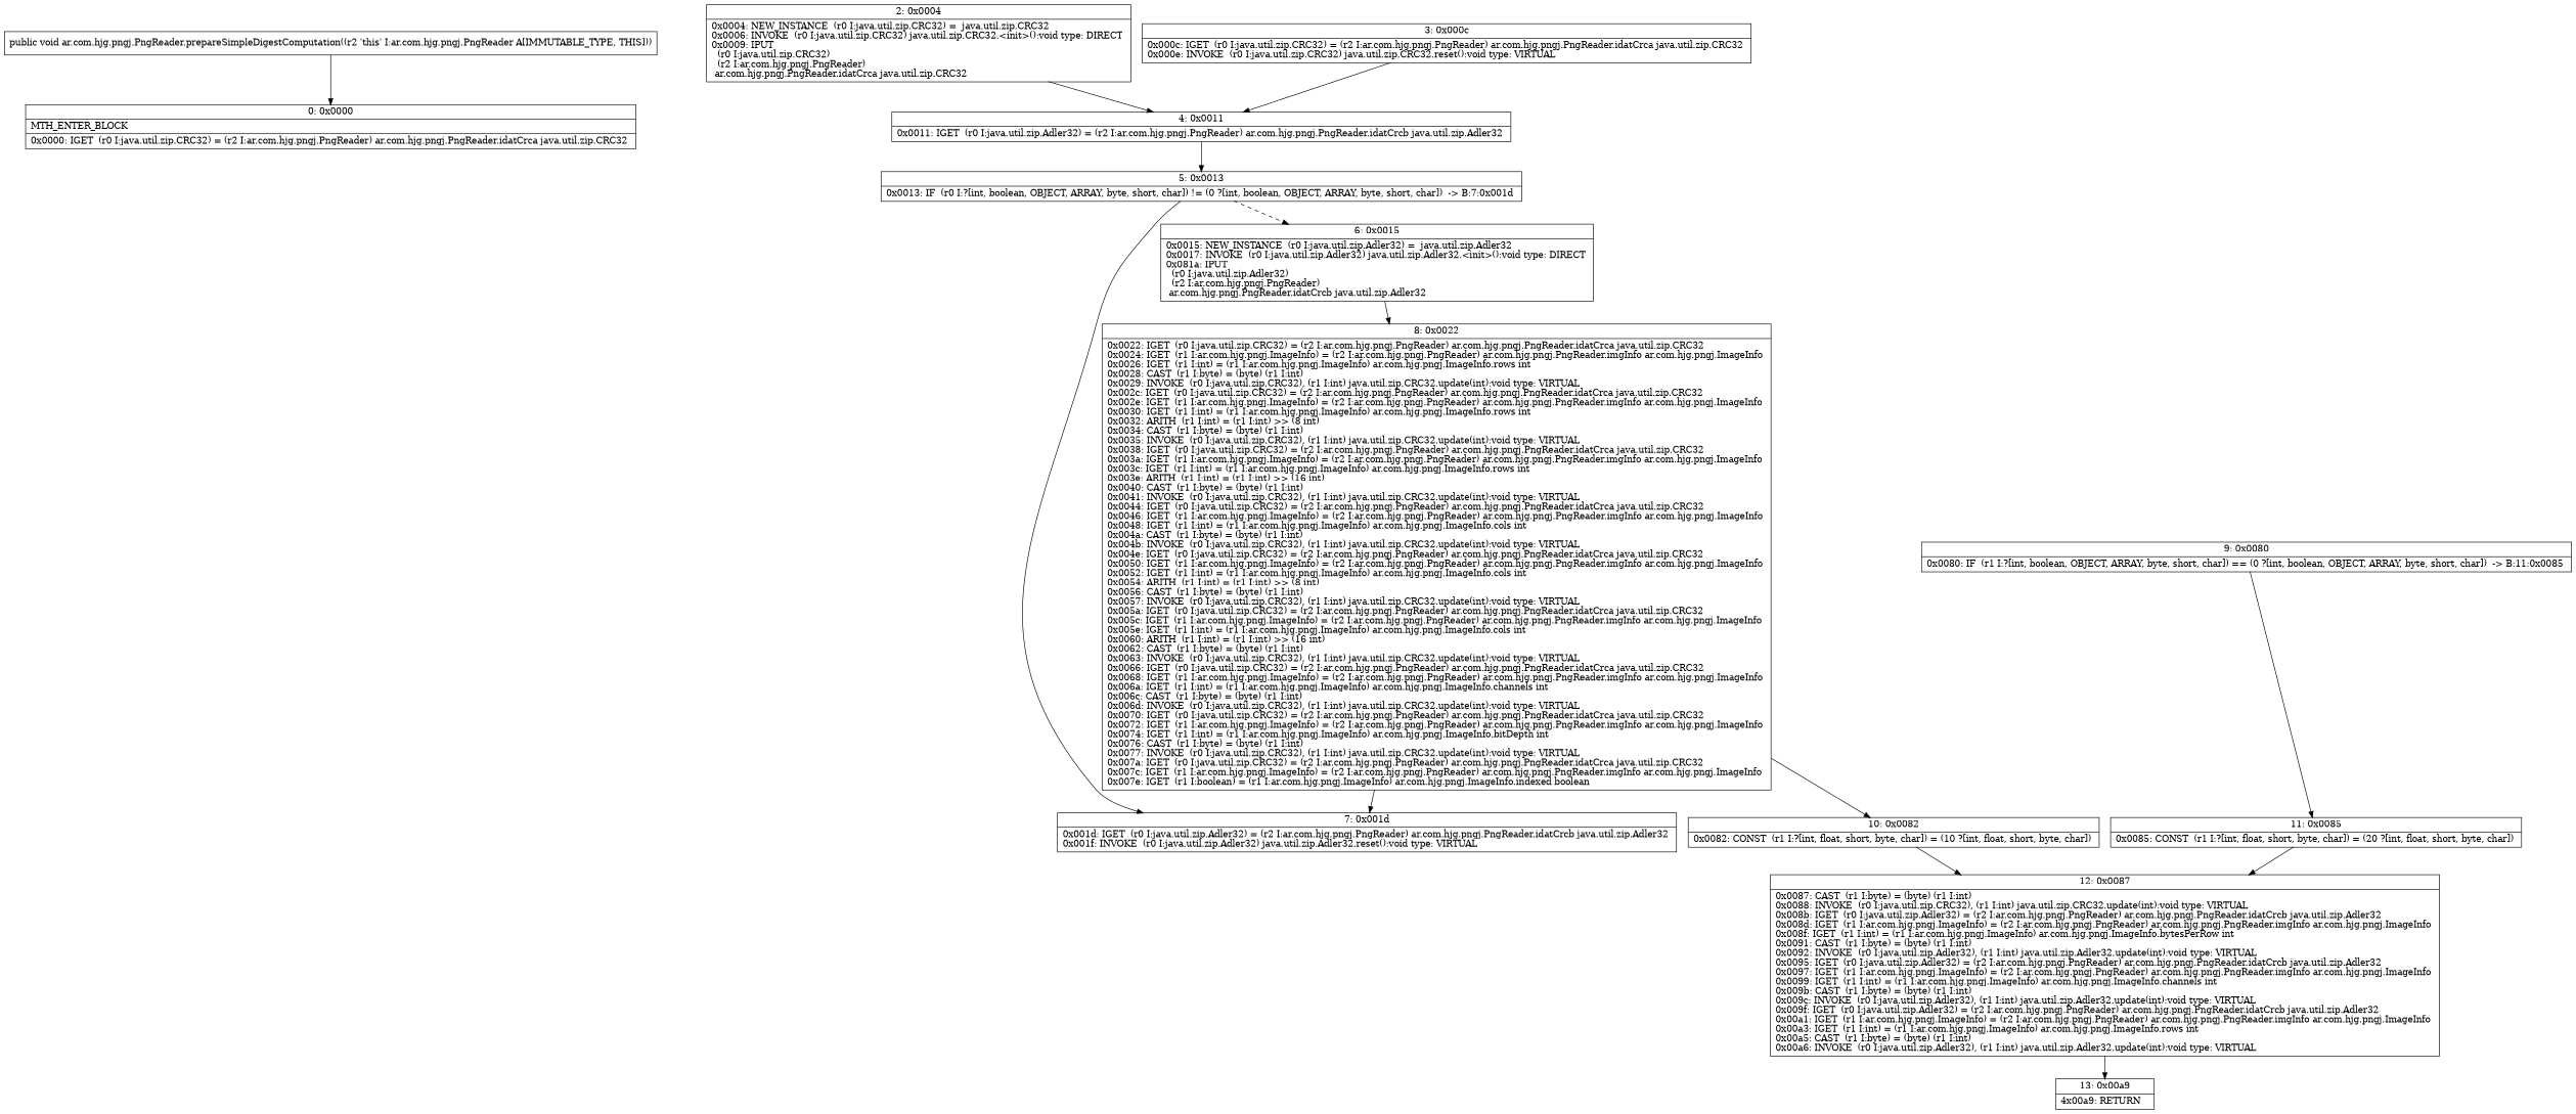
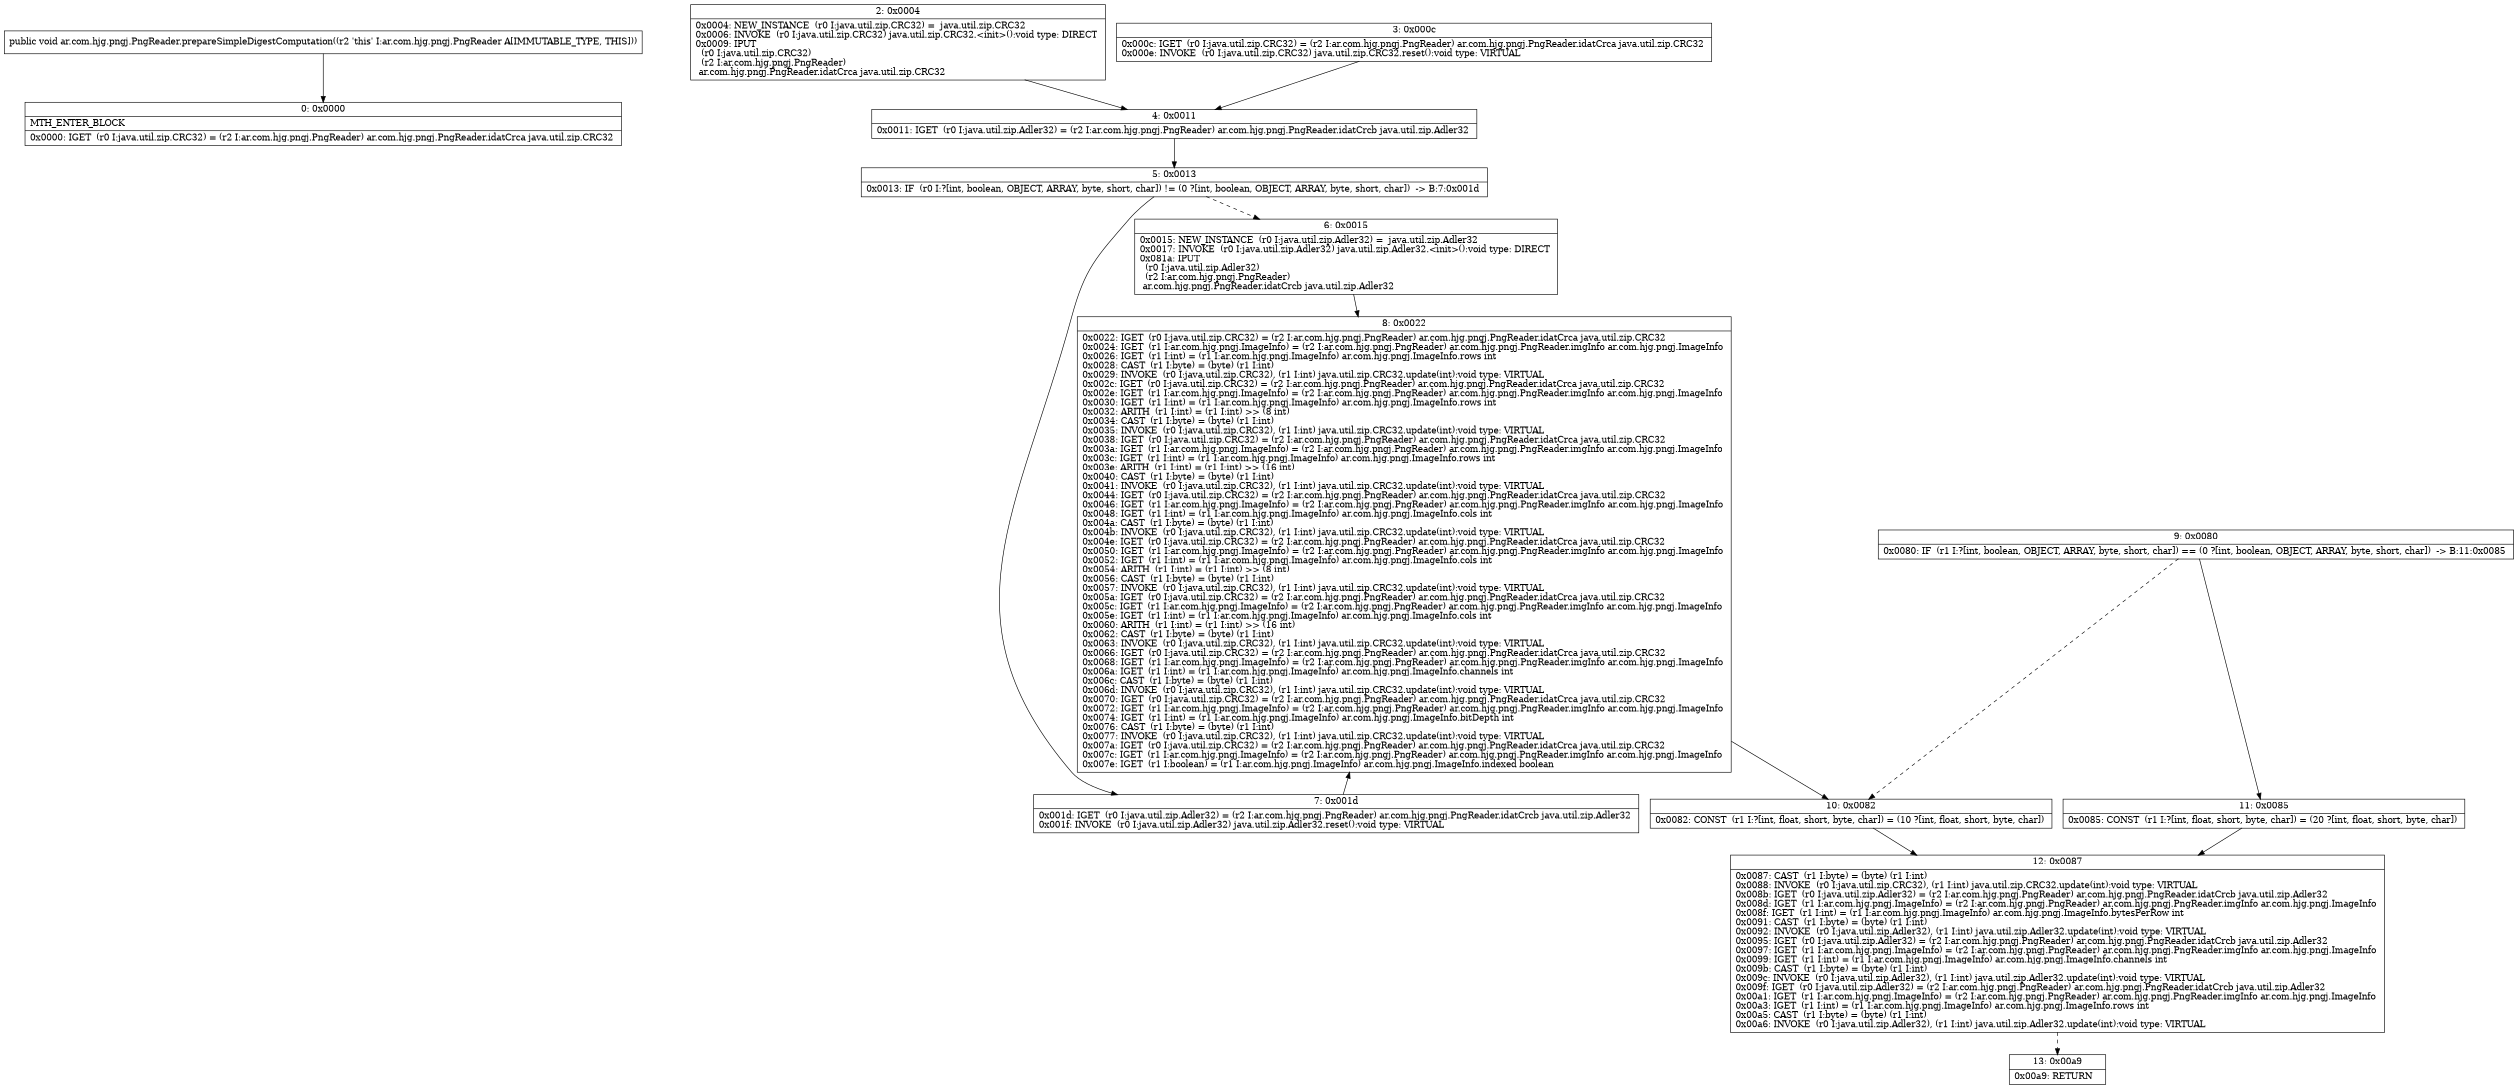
  digraph {
    node [shape=record]
    n1 [label="{0\:\ 0x0000|MTH_ENTER_BLOCK\l|0x0000: IGET  (r0 I:java.util.zip.CRC32) = (r2 I:ar.com.hjg.pngj.PngReader) ar.com.hjg.pngj.PngReader.idatCrca java.util.zip.CRC32 \l}"]
    n2 [label="{2\:\ 0x0004|0x0004: NEW_INSTANCE  (r0 I:java.util.zip.CRC32) =  java.util.zip.CRC32 \l0x0006: INVOKE  (r0 I:java.util.zip.CRC32) java.util.zip.CRC32.\<init\>():void type: DIRECT \l0x0009: IPUT  \l  (r0 I:java.util.zip.CRC32)\l  (r2 I:ar.com.hjg.pngj.PngReader)\l ar.com.hjg.pngj.PngReader.idatCrca java.util.zip.CRC32 \l}"]
    n3 [label="{4\:\ 0x0011|0x0011: IGET  (r0 I:java.util.zip.Adler32) = (r2 I:ar.com.hjg.pngj.PngReader) ar.com.hjg.pngj.PngReader.idatCrcb java.util.zip.Adler32 \l}"]
    n4 [label="{3\:\ 0x000c|0x000c: IGET  (r0 I:java.util.zip.CRC32) = (r2 I:ar.com.hjg.pngj.PngReader) ar.com.hjg.pngj.PngReader.idatCrca java.util.zip.CRC32 \l0x000e: INVOKE  (r0 I:java.util.zip.CRC32) java.util.zip.CRC32.reset():void type: VIRTUAL \l}"]
    n5 [label="{5\:\ 0x0013|0x0013: IF  (r0 I:?[int, boolean, OBJECT, ARRAY, byte, short, char]) != (0 ?[int, boolean, OBJECT, ARRAY, byte, short, char])  \-\> B:7:0x001d \l}"]
    n6 [label="{6\:\ 0x0015|0x0015: NEW_INSTANCE  (r0 I:java.util.zip.Adler32) =  java.util.zip.Adler32 \l0x0017: INVOKE  (r0 I:java.util.zip.Adler32) java.util.zip.Adler32.\<init\>():void type: DIRECT \l0x081a: IPUT  \l  (r0 I:java.util.zip.Adler32)\l  (r2 I:ar.com.hjg.pngj.PngReader)\l ar.com.hjg.pngj.PngReader.idatCrcb java.util.zip.Adler32 \l}"]
    n7 [label="{7\:\ 0x001d|0x001d: IGET  (r0 I:java.util.zip.Adler32) = (r2 I:ar.com.hjg.pngj.PngReader) ar.com.hjg.pngj.PngReader.idatCrcb java.util.zip.Adler32 \l0x001f: INVOKE  (r0 I:java.util.zip.Adler32) java.util.zip.Adler32.reset():void type: VIRTUAL \l}"]
    n8 [label="{8\:\ 0x0022|0x0022: IGET  (r0 I:java.util.zip.CRC32) = (r2 I:ar.com.hjg.pngj.PngReader) ar.com.hjg.pngj.PngReader.idatCrca java.util.zip.CRC32 \l0x0024: IGET  (r1 I:ar.com.hjg.pngj.ImageInfo) = (r2 I:ar.com.hjg.pngj.PngReader) ar.com.hjg.pngj.PngReader.imgInfo ar.com.hjg.pngj.ImageInfo \l0x0026: IGET  (r1 I:int) = (r1 I:ar.com.hjg.pngj.ImageInfo) ar.com.hjg.pngj.ImageInfo.rows int \l0x0028: CAST  (r1 I:byte) = (byte) (r1 I:int) \l0x0029: INVOKE  (r0 I:java.util.zip.CRC32), (r1 I:int) java.util.zip.CRC32.update(int):void type: VIRTUAL \l0x002c: IGET  (r0 I:java.util.zip.CRC32) = (r2 I:ar.com.hjg.pngj.PngReader) ar.com.hjg.pngj.PngReader.idatCrca java.util.zip.CRC32 \l0x002e: IGET  (r1 I:ar.com.hjg.pngj.ImageInfo) = (r2 I:ar.com.hjg.pngj.PngReader) ar.com.hjg.pngj.PngReader.imgInfo ar.com.hjg.pngj.ImageInfo \l0x0030: IGET  (r1 I:int) = (r1 I:ar.com.hjg.pngj.ImageInfo) ar.com.hjg.pngj.ImageInfo.rows int \l0x0032: ARITH  (r1 I:int) = (r1 I:int) \>\> (8 int) \l0x0034: CAST  (r1 I:byte) = (byte) (r1 I:int) \l0x0035: INVOKE  (r0 I:java.util.zip.CRC32), (r1 I:int) java.util.zip.CRC32.update(int):void type: VIRTUAL \l0x0038: IGET  (r0 I:java.util.zip.CRC32) = (r2 I:ar.com.hjg.pngj.PngReader) ar.com.hjg.pngj.PngReader.idatCrca java.util.zip.CRC32 \l0x003a: IGET  (r1 I:ar.com.hjg.pngj.ImageInfo) = (r2 I:ar.com.hjg.pngj.PngReader) ar.com.hjg.pngj.PngReader.imgInfo ar.com.hjg.pngj.ImageInfo \l0x003c: IGET  (r1 I:int) = (r1 I:ar.com.hjg.pngj.ImageInfo) ar.com.hjg.pngj.ImageInfo.rows int \l0x003e: ARITH  (r1 I:int) = (r1 I:int) \>\> (16 int) \l0x0040: CAST  (r1 I:byte) = (byte) (r1 I:int) \l0x0041: INVOKE  (r0 I:java.util.zip.CRC32), (r1 I:int) java.util.zip.CRC32.update(int):void type: VIRTUAL \l0x0044: IGET  (r0 I:java.util.zip.CRC32) = (r2 I:ar.com.hjg.pngj.PngReader) ar.com.hjg.pngj.PngReader.idatCrca java.util.zip.CRC32 \l0x0046: IGET  (r1 I:ar.com.hjg.pngj.ImageInfo) = (r2 I:ar.com.hjg.pngj.PngReader) ar.com.hjg.pngj.PngReader.imgInfo ar.com.hjg.pngj.ImageInfo \l0x0048: IGET  (r1 I:int) = (r1 I:ar.com.hjg.pngj.ImageInfo) ar.com.hjg.pngj.ImageInfo.cols int \l0x004a: CAST  (r1 I:byte) = (byte) (r1 I:int) \l0x004b: INVOKE  (r0 I:java.util.zip.CRC32), (r1 I:int) java.util.zip.CRC32.update(int):void type: VIRTUAL \l0x004e: IGET  (r0 I:java.util.zip.CRC32) = (r2 I:ar.com.hjg.pngj.PngReader) ar.com.hjg.pngj.PngReader.idatCrca java.util.zip.CRC32 \l0x0050: IGET  (r1 I:ar.com.hjg.pngj.ImageInfo) = (r2 I:ar.com.hjg.pngj.PngReader) ar.com.hjg.pngj.PngReader.imgInfo ar.com.hjg.pngj.ImageInfo \l0x0052: IGET  (r1 I:int) = (r1 I:ar.com.hjg.pngj.ImageInfo) ar.com.hjg.pngj.ImageInfo.cols int \l0x0054: ARITH  (r1 I:int) = (r1 I:int) \>\> (8 int) \l0x0056: CAST  (r1 I:byte) = (byte) (r1 I:int) \l0x0057: INVOKE  (r0 I:java.util.zip.CRC32), (r1 I:int) java.util.zip.CRC32.update(int):void type: VIRTUAL \l0x005a: IGET  (r0 I:java.util.zip.CRC32) = (r2 I:ar.com.hjg.pngj.PngReader) ar.com.hjg.pngj.PngReader.idatCrca java.util.zip.CRC32 \l0x005c: IGET  (r1 I:ar.com.hjg.pngj.ImageInfo) = (r2 I:ar.com.hjg.pngj.PngReader) ar.com.hjg.pngj.PngReader.imgInfo ar.com.hjg.pngj.ImageInfo \l0x005e: IGET  (r1 I:int) = (r1 I:ar.com.hjg.pngj.ImageInfo) ar.com.hjg.pngj.ImageInfo.cols int \l0x0060: ARITH  (r1 I:int) = (r1 I:int) \>\> (16 int) \l0x0062: CAST  (r1 I:byte) = (byte) (r1 I:int) \l0x0063: INVOKE  (r0 I:java.util.zip.CRC32), (r1 I:int) java.util.zip.CRC32.update(int):void type: VIRTUAL \l0x0066: IGET  (r0 I:java.util.zip.CRC32) = (r2 I:ar.com.hjg.pngj.PngReader) ar.com.hjg.pngj.PngReader.idatCrca java.util.zip.CRC32 \l0x0068: IGET  (r1 I:ar.com.hjg.pngj.ImageInfo) = (r2 I:ar.com.hjg.pngj.PngReader) ar.com.hjg.pngj.PngReader.imgInfo ar.com.hjg.pngj.ImageInfo \l0x006a: IGET  (r1 I:int) = (r1 I:ar.com.hjg.pngj.ImageInfo) ar.com.hjg.pngj.ImageInfo.channels int \l0x006c: CAST  (r1 I:byte) = (byte) (r1 I:int) \l0x006d: INVOKE  (r0 I:java.util.zip.CRC32), (r1 I:int) java.util.zip.CRC32.update(int):void type: VIRTUAL \l0x0070: IGET  (r0 I:java.util.zip.CRC32) = (r2 I:ar.com.hjg.pngj.PngReader) ar.com.hjg.pngj.PngReader.idatCrca java.util.zip.CRC32 \l0x0072: IGET  (r1 I:ar.com.hjg.pngj.ImageInfo) = (r2 I:ar.com.hjg.pngj.PngReader) ar.com.hjg.pngj.PngReader.imgInfo ar.com.hjg.pngj.ImageInfo \l0x0074: IGET  (r1 I:int) = (r1 I:ar.com.hjg.pngj.ImageInfo) ar.com.hjg.pngj.ImageInfo.bitDepth int \l0x0076: CAST  (r1 I:byte) = (byte) (r1 I:int) \l0x0077: INVOKE  (r0 I:java.util.zip.CRC32), (r1 I:int) java.util.zip.CRC32.update(int):void type: VIRTUAL \l0x007a: IGET  (r0 I:java.util.zip.CRC32) = (r2 I:ar.com.hjg.pngj.PngReader) ar.com.hjg.pngj.PngReader.idatCrca java.util.zip.CRC32 \l0x007c: IGET  (r1 I:ar.com.hjg.pngj.ImageInfo) = (r2 I:ar.com.hjg.pngj.PngReader) ar.com.hjg.pngj.PngReader.imgInfo ar.com.hjg.pngj.ImageInfo \l0x007e: IGET  (r1 I:boolean) = (r1 I:ar.com.hjg.pngj.ImageInfo) ar.com.hjg.pngj.ImageInfo.indexed boolean \l}"]
    n9 [label="{10\:\ 0x0082|0x0082: CONST  (r1 I:?[int, float, short, byte, char]) = (10 ?[int, float, short, byte, char]) \l}"]
    n10 [label="{9\:\ 0x0080|0x0080: IF  (r1 I:?[int, boolean, OBJECT, ARRAY, byte, short, char]) == (0 ?[int, boolean, OBJECT, ARRAY, byte, short, char])  \-\> B:11:0x0085 \l}"]
    n11 [label="{11\:\ 0x0085|0x0085: CONST  (r1 I:?[int, float, short, byte, char]) = (20 ?[int, float, short, byte, char]) \l}"]
    n12 [label="{12\:\ 0x0087|0x0087: CAST  (r1 I:byte) = (byte) (r1 I:int) \l0x0088: INVOKE  (r0 I:java.util.zip.CRC32), (r1 I:int) java.util.zip.CRC32.update(int):void type: VIRTUAL \l0x008b: IGET  (r0 I:java.util.zip.Adler32) = (r2 I:ar.com.hjg.pngj.PngReader) ar.com.hjg.pngj.PngReader.idatCrcb java.util.zip.Adler32 \l0x008d: IGET  (r1 I:ar.com.hjg.pngj.ImageInfo) = (r2 I:ar.com.hjg.pngj.PngReader) ar.com.hjg.pngj.PngReader.imgInfo ar.com.hjg.pngj.ImageInfo \l0x008f: IGET  (r1 I:int) = (r1 I:ar.com.hjg.pngj.ImageInfo) ar.com.hjg.pngj.ImageInfo.bytesPerRow int \l0x0091: CAST  (r1 I:byte) = (byte) (r1 I:int) \l0x0092: INVOKE  (r0 I:java.util.zip.Adler32), (r1 I:int) java.util.zip.Adler32.update(int):void type: VIRTUAL \l0x0095: IGET  (r0 I:java.util.zip.Adler32) = (r2 I:ar.com.hjg.pngj.PngReader) ar.com.hjg.pngj.PngReader.idatCrcb java.util.zip.Adler32 \l0x0097: IGET  (r1 I:ar.com.hjg.pngj.ImageInfo) = (r2 I:ar.com.hjg.pngj.PngReader) ar.com.hjg.pngj.PngReader.imgInfo ar.com.hjg.pngj.ImageInfo \l0x0099: IGET  (r1 I:int) = (r1 I:ar.com.hjg.pngj.ImageInfo) ar.com.hjg.pngj.ImageInfo.channels int \l0x009b: CAST  (r1 I:byte) = (byte) (r1 I:int) \l0x009c: INVOKE  (r0 I:java.util.zip.Adler32), (r1 I:int) java.util.zip.Adler32.update(int):void type: VIRTUAL \l0x009f: IGET  (r0 I:java.util.zip.Adler32) = (r2 I:ar.com.hjg.pngj.PngReader) ar.com.hjg.pngj.PngReader.idatCrcb java.util.zip.Adler32 \l0x00a1: IGET  (r1 I:ar.com.hjg.pngj.ImageInfo) = (r2 I:ar.com.hjg.pngj.PngReader) ar.com.hjg.pngj.PngReader.imgInfo ar.com.hjg.pngj.ImageInfo \l0x00a3: IGET  (r1 I:int) = (r1 I:ar.com.hjg.pngj.ImageInfo) ar.com.hjg.pngj.ImageInfo.rows int \l0x00a5: CAST  (r1 I:byte) = (byte) (r1 I:int) \l0x00a6: INVOKE  (r0 I:java.util.zip.Adler32), (r1 I:int) java.util.zip.Adler32.update(int):void type: VIRTUAL \l}"]
-   n13 [label="{13\:\ 0x00a9|4x00a9: RETURN   \l}"]
+   n13 [label="{13\:\ 0x00a9|0x00a9: RETURN   \l}"]
    n14 [label="{public void ar.com.hjg.pngj.PngReader.prepareSimpleDigestComputation((r2 'this' I:ar.com.hjg.pngj.PngReader A[IMMUTABLE_TYPE, THIS])) }"]
    n2 -> n3
    n3 -> n5
    n4 -> n3
    n5 -> n6 [style=dashed]
    n5 -> n7
    n6 -> n8
-   n8 -> n7
+   n7 -> n8
    n8 -> n9
    n9 -> n12
+   n10 -> n9 [style=dashed]
    n10 -> n11
    n11 -> n12
-   n12 -> n13
+   n12 -> n13 [style=dashed]
    n14 -> n1
  }
